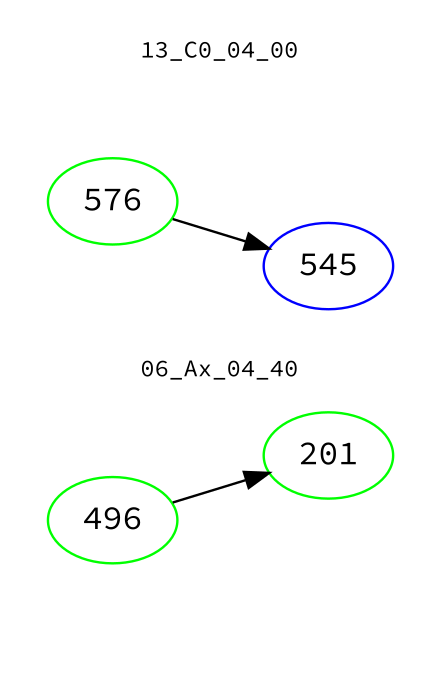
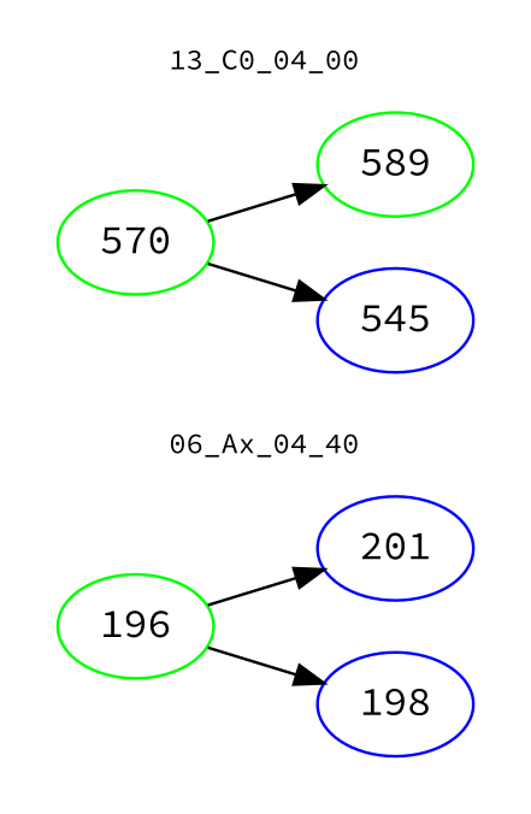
  digraph {
    fontname="Source Code Pro"
    rankdir=LR
    node [color=green fontname="Source Code Pro"]
    edge [color=black fontname="Source Code Pro"]
-   n1 [label=496]
-   n3 [label=201]
-   n4 [label=576]
+   n1 [label=196]
+   n2 [color=blue label=198]
+   n3 [color=blue label=201]
+   n4 [label=570]
    n5 [color=blue label=545]
+   n6 [label=589]
    subgraph cluster_1 {
      color=white
      fontsize=10
      label="06_Ax_04_40"
      n1
+     n2
      n3
    }
    subgraph cluster_2 {
      color=white
      fontsize=10
      label="13_C0_04_00"
      n4
      n5
+     n6
    }
+   n1 -> n2
    n1 -> n3
    n4 -> n5
+   n4 -> n6
  }
